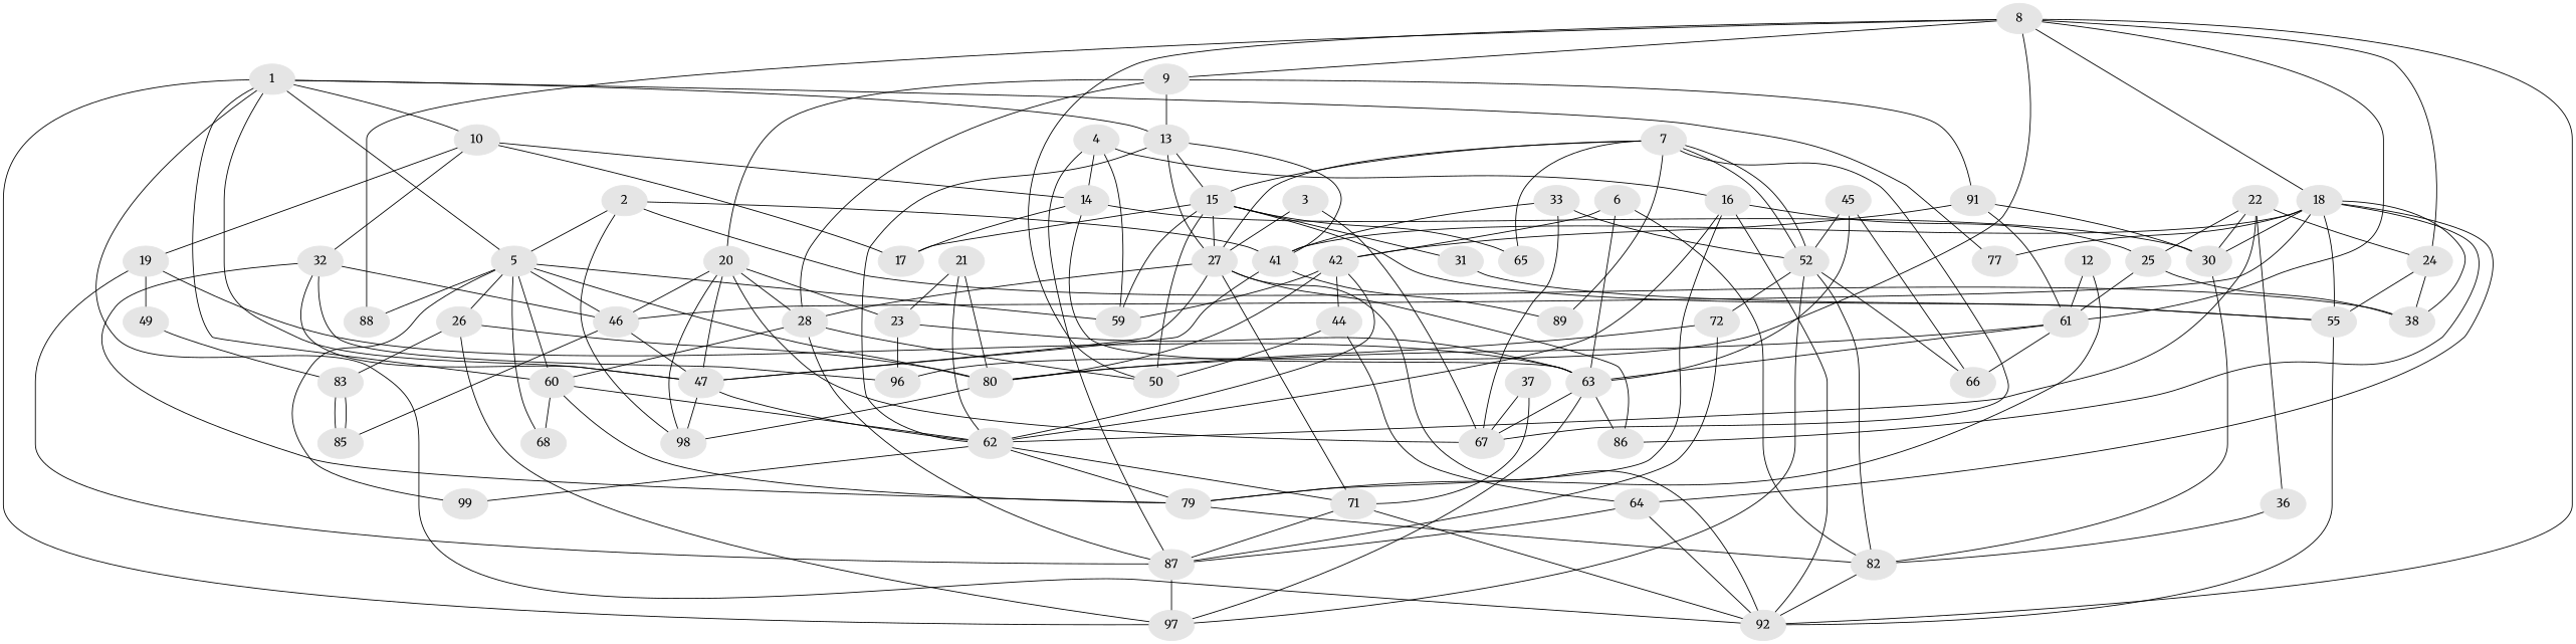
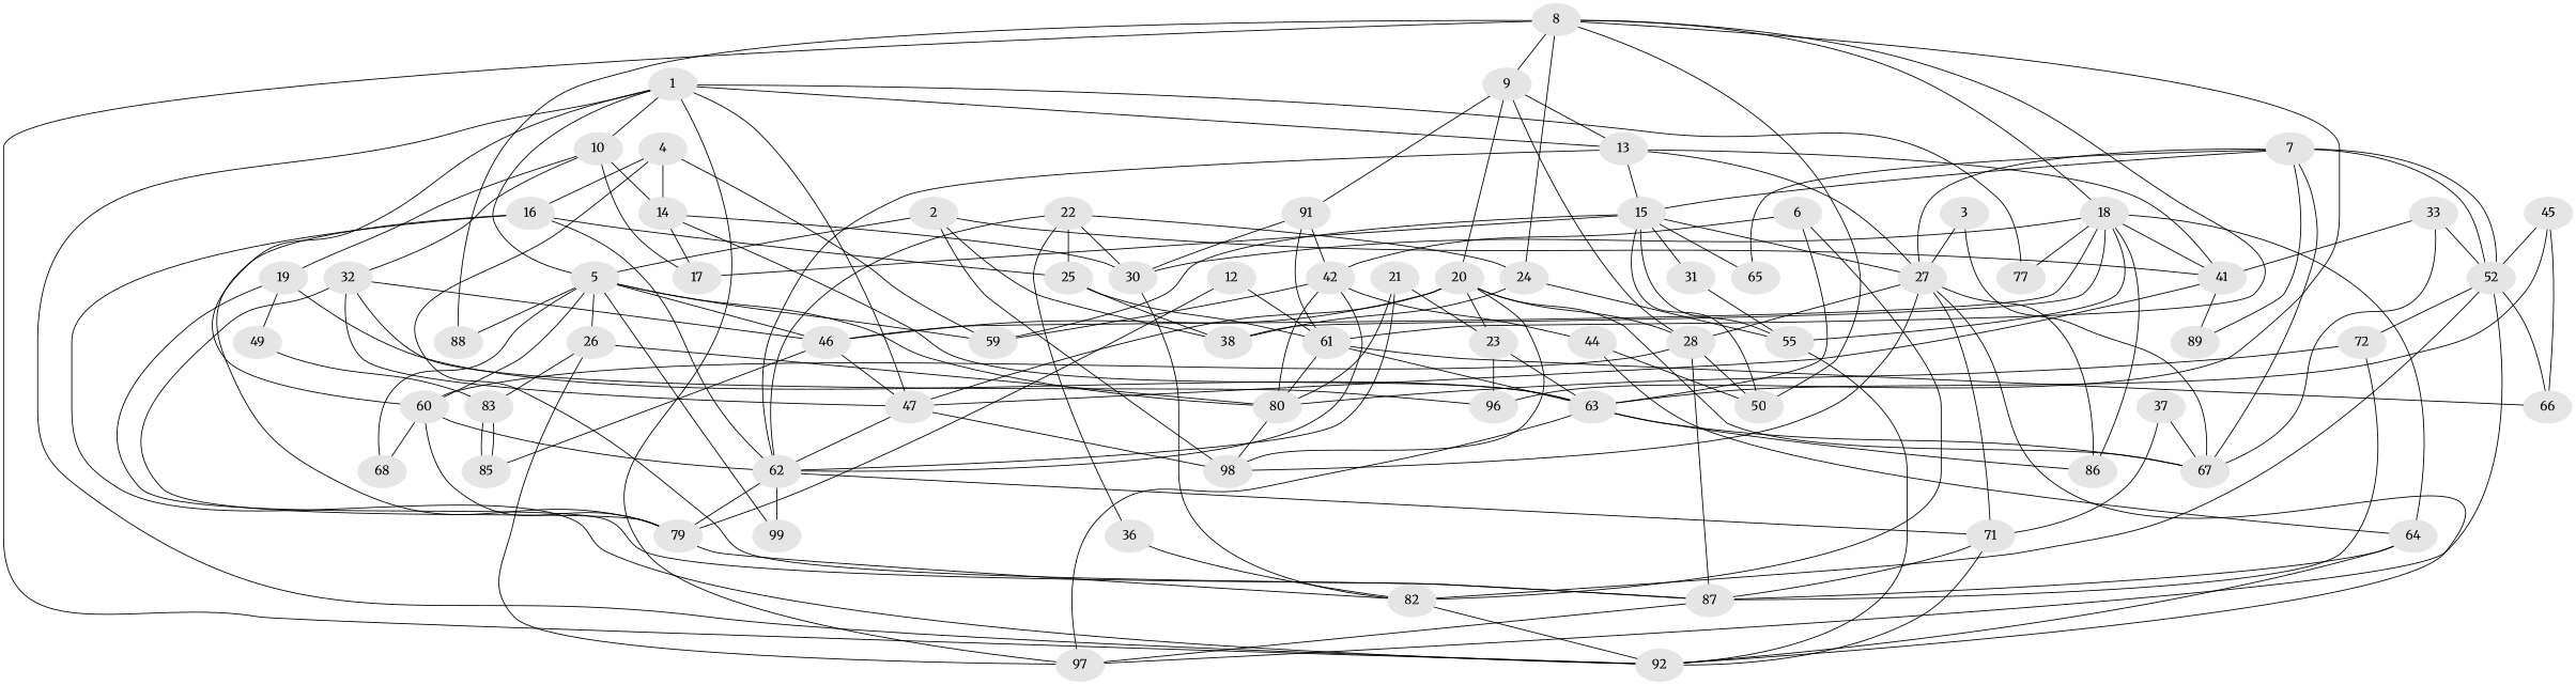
  graph {
    fontname=Merriweather
    node [color=gray90 fontname=Merriweather style=filled]
    edge [fontname=Merriweather]
    1 [super="+104"]
    5 [super="+58"]
    10 [super="+54"]
    13 [super="+56"]
    47
    60 [super="+108"]
    77
    92 [super="+106"]
    97
    59
    26
    46 [super="+103"]
    68
    80 [super="+84"]
    88
    99
    14 [super="+29"]
    17
    19 [super="+70"]
    32 [super="+53"]
    41 [super="+48"]
    27 [super="+73"]
    15 [super="+51"]
    62 [super="+74"]
    98
    79 [super="+81"]
    2 [super="+40"]
    38
    89
    28
    86
    71 [super="+107"]
    3
    67
    63 [super="+95"]
    30 [super="+101"]
    4
    16 [super="+43"]
    87 [super="+93"]
    25 [super="+76"]
    83
    85
    6 [super="+39"]
    42 [super="+75"]
    82 [super="+94"]
    44
    7 [super="+35"]
    52 [super="+91"]
    65
    50 [super="+102"]
    31
    55 [super="+105"]
    66
    72
    8 [super="+78"]
    9 [super="+100"]
    24
    61 [super="+69"]
    96
    18 [super="+34"]
    n61 [label=91]
    20 [super="+90"]
    23
    49
    12
    64
    21
    22 [super="+57"]
    36
    33
    37
    45
    1 -- 5
    1 -- 10
    1 -- 13
    1 -- 47
    1 -- 60
    1 -- 77
    1 -- 92
    1 -- 97
    5 -- 60
    5 -- 59
    5 -- 26
    5 -- 46
    5 -- 68
    5 -- 80
    5 -- 88
    5 -- 99
    10 -- 14
    10 -- 17
    10 -- 19
    10 -- 32
    13 -- 41
    13 -- 27
    13 -- 15
    13 -- 62
    47 -- 62
    47 -- 98
    60 -- 68
    60 -- 62
    60 -- 79
    26 -- 97
    26 -- 80
    26 -- 83
    46 -- 47
    46 -- 85
    80 -- 98
    14 -- 17
    14 -- 63
    14 -- 30
    19 -- 63
    19 -- 87
    19 -- 49
    32 -- 47
    32 -- 46
    32 -- 79
    32 -- 96
    41 -- 47
    41 -- 89
-   27 -- 47
+   27 -- 98
    27 -- 92
    27 -- 28
    27 -- 86
    27 -- 71
    15 -- 59
    15 -- 17
    15 -- 27
    15 -- 65
    15 -- 50
    15 -- 31
    15 -- 55
    62 -- 99
    62 -- 79
    62 -- 71
    79 -- 82
    2 -- 5
    2 -- 41
    2 -- 98
    2 -- 38
    28 -- 60
    28 -- 87
    28 -- 50
    71 -- 92
    71 -- 87
    3 -- 27
    3 -- 67
    63 -- 97
    63 -- 86
    63 -- 67
    30 -- 82
    4 -- 59
    4 -- 14
    4 -- 16
    4 -- 87
    16 -- 92
    16 -- 62
    16 -- 79
    16 -- 25
    87 -- 97
    25 -- 38
    25 -- 61
    83 -- 85
    83 -- 85
    6 -- 63
    6 -- 42
    6 -- 82
    42 -- 59
    42 -- 80
    42 -- 62
    42 -- 44
    82 -- 92
    44 -- 50
    44 -- 64
    7 -- 27
    7 -- 15
    7 -- 89
    7 -- 67
    7 -- 52
    7 -- 52
    7 -- 65
    52 -- 97
    52 -- 82
    52 -- 66
    52 -- 72
    31 -- 55
    55 -- 92
    72 -- 80
    72 -- 87
    8 -- 92
    8 -- 88 [weight=2]
    8 -- 50
    8 -- 9
    8 -- 24
    8 -- 61
    8 -- 96
    8 -- 18
    9 -- 13
    9 -- 28
    9 -- n61
    9 -- 20
    24 -- 38
    24 -- 55
    61 -- 80
    61 -- 63
    61 -- 66
    18 -- 77
    18 -- 46
    18 -- 41
    18 -- 38
    18 -- 86
    18 -- 30
    18 -- 55
    18 -- 64
    n61 -- 30
    n61 -- 42
    n61 -- 61
    20 -- 47
    20 -- 46
    20 -- 98
    20 -- 28
    20 -- 67
    20 -- 23
    23 -- 63
    23 -- 96
    49 -- 83
    12 -- 79
    12 -- 61
    64 -- 92
    64 -- 87
    21 -- 80
    21 -- 62
    21 -- 23
    22 -- 62 [weight=2]
    22 -- 30 [weight=2]
    22 -- 25
    22 -- 24
    22 -- 36
    36 -- 82
    33 -- 41
    33 -- 67
    33 -- 52
    37 -- 71
    37 -- 67
    45 -- 63
    45 -- 52
    45 -- 66
  }
